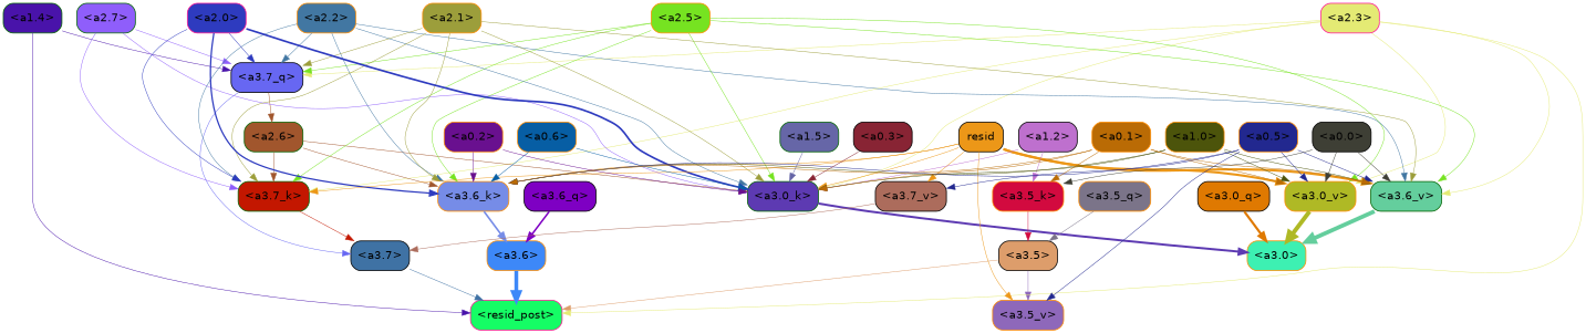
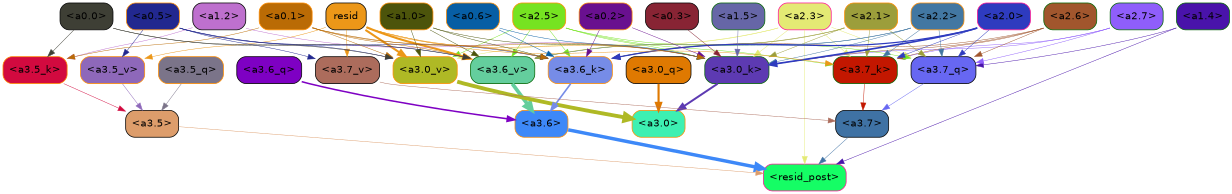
  strict digraph {
    fontname="DejaVu Sans"
    splines=true
    node [color=darkorange fontname="DejaVu Sans" shape=box style="filled, rounded"]
    edge [color="#ec9718" fontname="DejaVu Sans" penwidth=0.6]
    "<a3.7>" [color=black fillcolor="#3f72a4"]
    "<resid_post>" [color=deeppink fillcolor="#15fd65"]
    "<a3.6>" [fillcolor="#3d88f8"]
    "<a3.5>" [color=black fillcolor="#dd9d6b"]
    "<a3.0>" [fillcolor="#3df0b2"]
    "<a2.3>" [color=deeppink fillcolor="#e4ea74"]
    "<a3.7_q>" [color=black fillcolor="#6767f2"]
    "<a3.7_k>" [color=darkgreen fillcolor="#c31700"]
    "<a3.0_k>" [color=darkgreen fillcolor="#5d3ab2"]
    "<a3.6_v>" [color=darkgreen fillcolor="#64ce9d"]
    "<a3.0_v>" [fillcolor="#afb925"]
    "<a1.4>" [color=darkgreen fillcolor="#4913aa"]
    "<a3.6_q>" [color=black fillcolor="#7e00c3"]
    "<a3.5_q>" [fillcolor="#7b7489"]
    "<a3.0_q>" [color=black fillcolor="#df7901"]
    "<a3.6_k>" [fillcolor="#768ce7"]
    "<a3.5_k>" [fillcolor="#d20a3f"]
    "<a3.7_v>" [color=black fillcolor="#ac6c5c"]
    "<a3.5_v>" [fillcolor="#8e68ba"]
    "<a2.7>" [color=darkgreen fillcolor="#8f5efb"]
    "<a2.6>" [color=darkgreen fillcolor="#a1562d"]
    "<a2.5>" [fillcolor="#76e321"]
    "<a2.2>" [fillcolor="#4277a2"]
    "<a2.1>" [fillcolor="#9c9e3b"]
    "<a2.0>" [color=deeppink fillcolor="#2e3bbf"]
    n26 [color=black fillcolor="#ec9718" label=resid]
    "<a1.2>" [color=black fillcolor="#be70ce"]
    "<a1.0>" [fillcolor="#4c540b"]
    "<a0.6>" [fillcolor="#075ea4"]
    "<a0.5>" [fillcolor="#22288f"]
    "<a0.2>" [fillcolor="#69108f"]
    "<a0.1>" [fillcolor="#ba6b05"]
    "<a0.0>" [color=black fillcolor="#3e3f35"]
    "<a1.5>" [color=darkgreen fillcolor="#6666a7"]
    "<a0.3>" [color=black fillcolor="#882434"]
    "<a3.7>" -> "<resid_post>" [color="#3f72a4"]
    "<a3.6>" -> "<resid_post>" [color="#3d88f8" penwidth=4.646730065345764]
    "<a3.5>" -> "<resid_post>" [color="#dd9d6b"]
    "<a2.3>" -> "<resid_post>" [color="#e4ea74"]
    "<a2.3>" -> "<a3.7_q>" [color="#e4ea74"]
    "<a2.3>" -> "<a3.7_k>" [color="#e4ea74"]
    "<a2.3>" -> "<a3.0_k>" [color="#e4ea74"]
    "<a2.3>" -> "<a3.6_v>" [color="#e4ea74"]
    "<a2.3>" -> "<a3.0_v>" [color="#e4ea74"]
    "<a3.7_q>" -> "<a3.7>" [color="#6767f2"]
    "<a3.7_k>" -> "<a3.7>" [color="#c31700"]
    "<a3.0_k>" -> "<a3.0>" [color="#5d3ab2" penwidth=2.6274144649505615]
-   "<a3.6_v>" -> "<a3.0>" [color="#64ce9d" penwidth=5.002329230308533]
+   "<a3.6_v>" -> "<a3.6>" [color="#64ce9d" penwidth=5.002329230308533]
    "<a3.0_v>" -> "<a3.0>" [color="#afb925" penwidth=5.188832879066467]
    "<a1.4>" -> "<resid_post>" [color="#4913aa"]
    "<a1.4>" -> "<a3.7_q>" [color="#4913aa"]
    "<a3.6_q>" -> "<a3.6>" [color="#7e00c3" penwidth=2.03758105635643]
    "<a3.5_q>" -> "<a3.5>" [color="#7b7489"]
    "<a3.0_q>" -> "<a3.0>" [color="#df7901" penwidth=2.8638100624084473]
    "<a3.6_k>" -> "<a3.6>" [color="#768ce7" penwidth=2.174198240041733]
    "<a3.5_k>" -> "<a3.5>" [color="#d20a3f"]
    "<a3.7_v>" -> "<a3.7>" [color="#ac6c5c"]
-   "<a3.5>" -> "<a3.5_v>" [color="#8e68ba"]
+   "<a3.5_v>" -> "<a3.5>" [color="#8e68ba"]
    "<a2.7>" -> "<a3.7_q>" [color="#8f5efb"]
    "<a2.7>" -> "<a3.7_k>" [color="#8f5efb"]
    "<a2.7>" -> "<a3.0_k>" [color="#8f5efb"]
-   "<a3.7_q>" -> "<a2.6>" [color="#a1562d"]
+   "<a2.6>" -> "<a3.7_q>" [color="#a1562d"]
    "<a2.6>" -> "<a3.7_k>" [color="#a1562d"]
    "<a2.6>" -> "<a3.0_k>" [color="#a1562d"]
    "<a2.6>" -> "<a3.6_k>" [color="#a1562d"]
    "<a2.5>" -> "<a3.7_q>" [color="#76e321"]
    "<a2.5>" -> "<a3.7_k>" [color="#76e321"]
    "<a2.5>" -> "<a3.0_k>" [color="#76e321"]
    "<a2.5>" -> "<a3.6_v>" [color="#76e321"]
    "<a2.5>" -> "<a3.0_v>" [color="#76e321"]
    "<a2.5>" -> "<a3.6_k>" [color="#76e321"]
    "<a2.2>" -> "<a3.7_q>" [color="#4277a2"]
    "<a2.2>" -> "<a3.7_k>" [color="#4277a2"]
    "<a2.2>" -> "<a3.0_k>" [color="#4277a2"]
    "<a2.2>" -> "<a3.6_v>" [color="#4277a2"]
    "<a2.2>" -> "<a3.6_k>" [color="#4277a2"]
    "<a2.1>" -> "<a3.7_q>" [color="#9c9e3b"]
    "<a2.1>" -> "<a3.7_k>" [color="#9c9e3b"]
    "<a2.1>" -> "<a3.0_k>" [color="#9c9e3b"]
    "<a2.1>" -> "<a3.6_v>" [color="#9c9e3b"]
    "<a2.1>" -> "<a3.6_k>" [color="#9c9e3b"]
    "<a2.0>" -> "<a3.7_q>" [color="#2e3bbf"]
    "<a2.0>" -> "<a3.7_k>" [color="#2e3bbf"]
    "<a2.0>" -> "<a3.0_k>" [color="#2e3bbf" penwidth=2.2218968719244003]
    "<a2.0>" -> "<a3.6_k>" [color="#2e3bbf" penwidth=1.6454488784074783]
    n26 -> "<a3.7_k>"
    n26 -> "<a3.0_k>"
    n26 -> "<a3.6_v>" [penwidth=2.8301228284835815]
    n26 -> "<a3.0_v>" [penwidth=2.7660785913467407]
    n26 -> "<a3.6_k>"
    n26 -> "<a3.7_v>"
    n26 -> "<a3.5_v>"
    "<a1.2>" -> "<a3.0_k>" [color="#be70ce"]
    "<a1.2>" -> "<a3.5_k>" [color="#be70ce"]
    "<a1.0>" -> "<a3.0_k>" [color="#4c540b"]
    "<a1.0>" -> "<a3.6_v>" [color="#4c540b"]
    "<a1.0>" -> "<a3.0_v>" [color="#4c540b"]
    "<a1.0>" -> "<a3.6_k>" [color="#4c540b"]
    "<a0.6>" -> "<a3.0_k>" [color="#075ea4"]
    "<a0.6>" -> "<a3.6_k>" [color="#075ea4"]
    "<a0.5>" -> "<a3.6_v>" [color="#22288f"]
    "<a0.5>" -> "<a3.0_v>" [color="#22288f" penwidth=0.6124261617660522]
    "<a0.5>" -> "<a3.6_k>" [color="#22288f"]
    "<a0.5>" -> "<a3.7_v>" [color="#22288f"]
    "<a0.5>" -> "<a3.5_v>" [color="#22288f"]
    "<a0.2>" -> "<a3.0_k>" [color="#69108f"]
    "<a0.2>" -> "<a3.6_k>" [color="#69108f"]
    "<a0.1>" -> "<a3.0_k>" [color="#ba6b05"]
    "<a0.1>" -> "<a3.6_v>" [color="#ba6b05"]
    "<a0.1>" -> "<a3.0_v>" [color="#ba6b05"]
    "<a0.1>" -> "<a3.6_k>" [color="#ba6b05"]
    "<a0.1>" -> "<a3.5_k>" [color="#ba6b05"]
    "<a0.0>" -> "<a3.6_v>" [color="#3e3f35"]
    "<a0.0>" -> "<a3.0_v>" [color="#3e3f35"]
    "<a0.0>" -> "<a3.5_k>" [color="#3e3f35"]
    "<a1.5>" -> "<a3.0_k>" [color="#6666a7"]
    "<a0.3>" -> "<a3.0_k>" [color="#882434"]
  }
